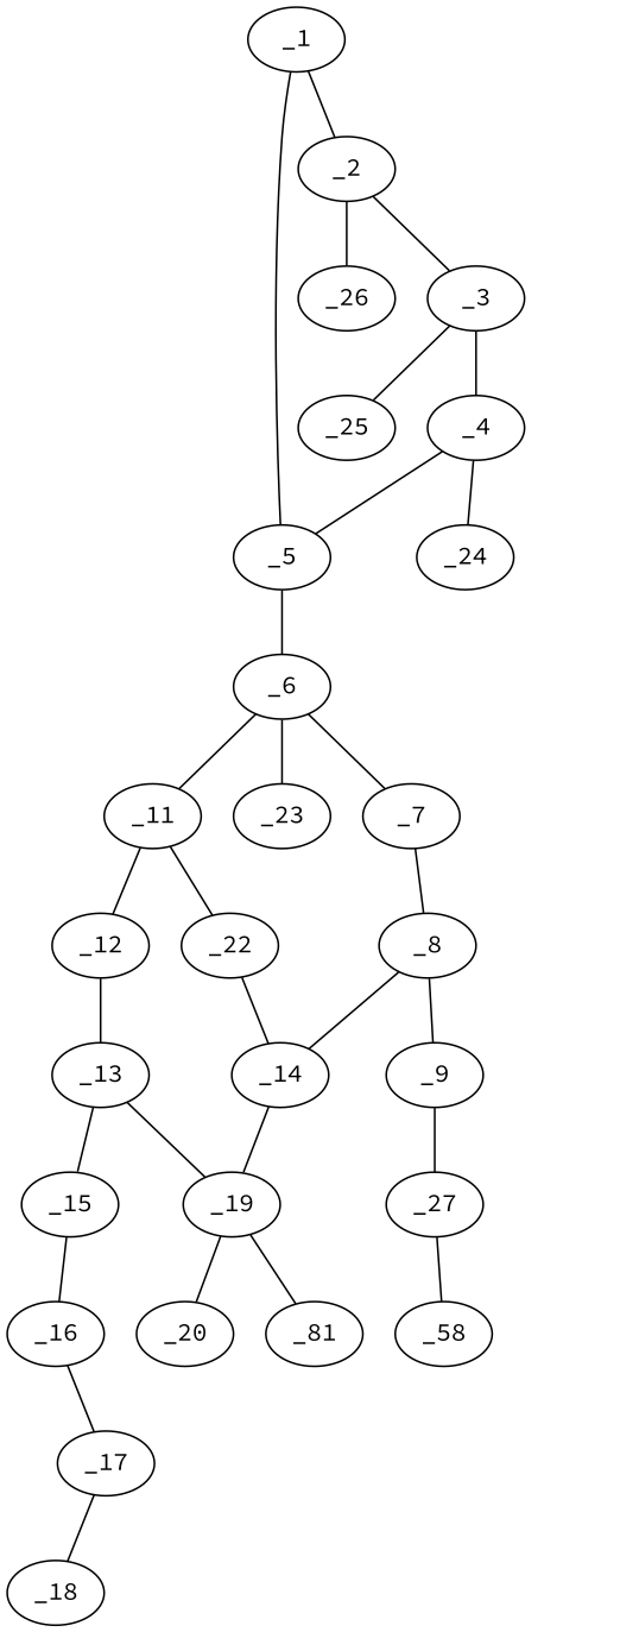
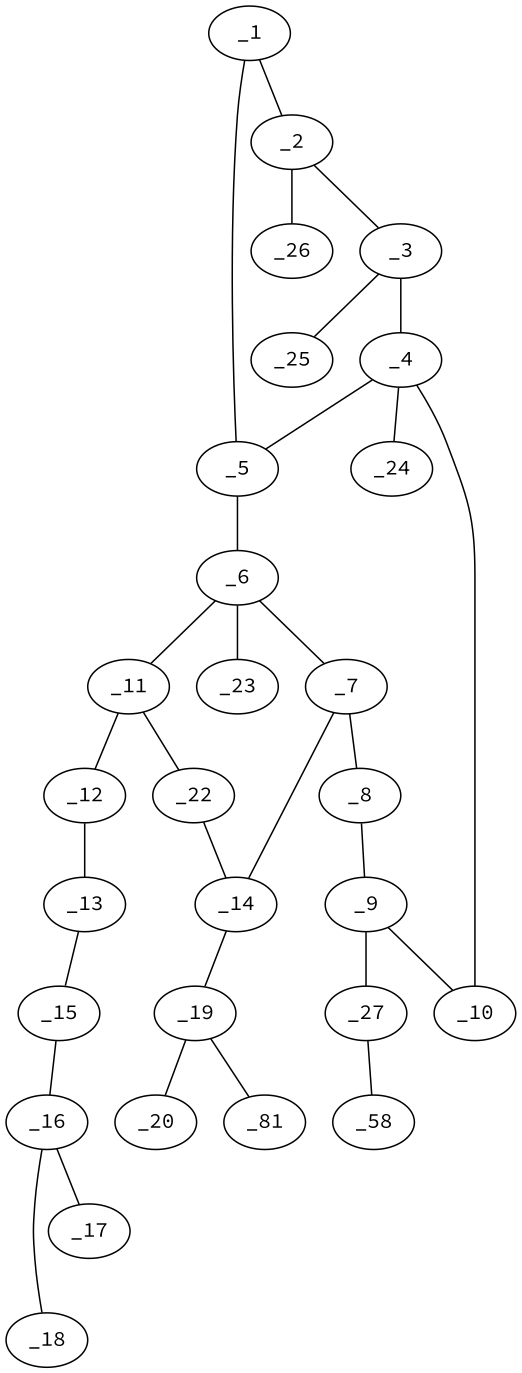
  graph {
    fontname="Source Code Pro"
    node [charge=0 chem=1 fontname="Source Code Pro" symbol="C  " y=1.2703]
    edge [fontname="Source Code Pro" valence=1]
    _1 [x=2.737 y=1.6216]
    _2 [x=2.7818 y=2.6206]
    _5 [x=3.6732]
    _3 [x=3.7458 y=2.8867]
    _26 [x=2 y=3.2441]
    _6 [x=3.8957 y=0.2953]
    _4 [x=4.2967 y=2.0521]
    _25 [chem=2 symbol="O  " x=4.0972 y=3.8229]
    _7 [x=4.7967 y=-0.1385]
    _11 [x=3.0695 y=-0.268]
    _23 [chem=2 symbol="O  " x=2.9948 y=0.7292]
+   _10 [x=5.2967 y=2.0521]
    _24 [chem=2 symbol="O  " x=4.9202 y=2.8339]
    _8 [x=5.6977 y=0.2954]
    _14 [x=4.8714 y=-1.1357]
    _12 [x=3.1442 y=-1.2652]
    _22 [x=2.1685 y=0.1659]
    _9 [x=5.9202]
    _19 [x=4.9462 y=-2.1329]
    _13 [x=4.0452 y=-1.6991]
    _27 [x=6.8951 y=1.4928]
    _20 [x=5.9434 y=-2.0582]
    n23 [label=_81 x=4.5123 y=-3.0339]
    n24 [chem=2 label=_58 symbol="O  " x=7.1899 y=2.4484]
    _15 [chem=2 symbol="O  " x=3.219 y=-2.2624]
    _16 [x=3.2937 y=-3.2596]
    _17 [chem=2 symbol="O  " x=2.4675 y=-3.8229]
    _18 [x=4.1947 y=-3.6935]
    _1 -- _2 [valence=2]
    _1 -- _5
    _2 -- _3
    _2 -- _26
    _5 -- _6
    _3 -- _4
    _3 -- _25 [valence=2]
    _6 -- _7
    _6 -- _11
    _6 -- _23
    _4 -- _5
+   _4 -- _10
    _4 -- _24
    _7 -- _8
-   _8 -- _14
+   _7 -- _14
    _11 -- _12
    _11 -- _22
    _8 -- _9 [valence=2]
    _14 -- _19
    _12 -- _13
    _22 -- _14
+   _9 -- _10
    _9 -- _27
    _19 -- _20
    _19 -- n23
-   _13 -- _19
    _13 -- _15
    _27 -- n24
    _15 -- _16
    _16 -- _17 [valence=2]
-   _17 -- _18
+   _16 -- _18
  }
